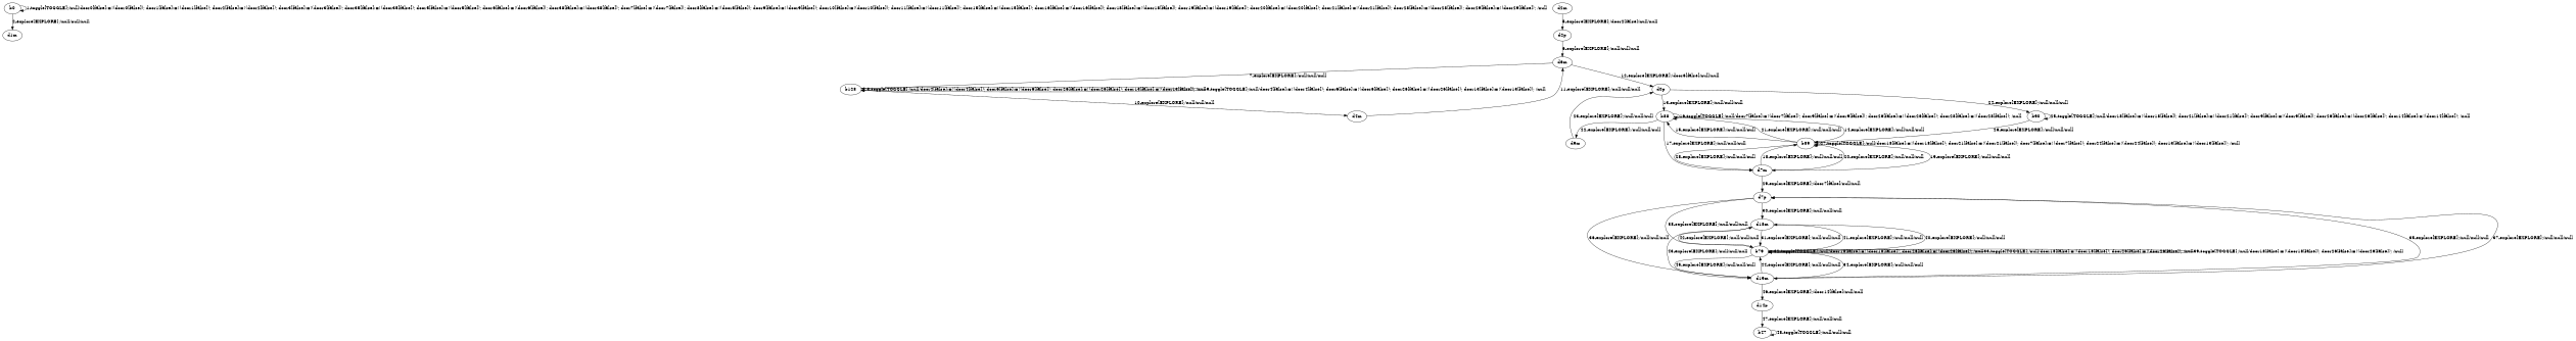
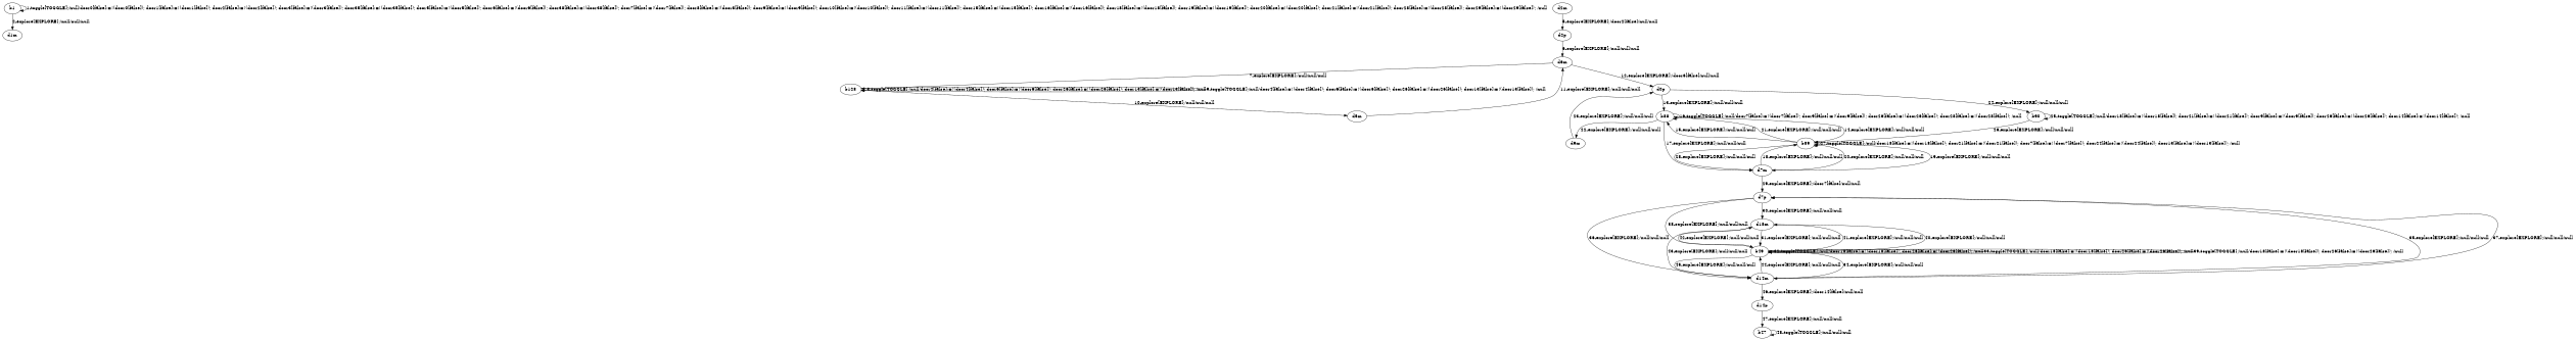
  digraph {
-   b0
+   b0 [label=b1]
    d1m
    d2m
    d2p
    d6m
    b128
    n7 [label=d0p]
-   d4m
+   d4m [label=d5m]
    b88
    b90
    b89
    d7m
    d9m
    d7p
    d18m
-   b79
-   d14m [label=d19m]
+   b79 [label=b49]
+   d14m
    d14p
    b47
    b0 -> b0 [label="1-toggle[TOGGLE];/null/door0[false]:=!(door0[false]); door1[false]:=!(door1[false]); door2[false]:=!(door2[false]); door3[false]:=!(door3[false]); door35[false]:=!(door35[false]); door5[false]:=!(door5[false]); door6[false]:=!(door6[false]); door38[false]:=!(door38[false]); door7[false]:=!(door7[false]); door8[false]:=!(door8[false]); door9[false]:=!(door9[false]); door10[false]:=!(door10[false]); door11[false]:=!(door11[false]); door15[false]:=!(door15[false]); door16[false]:=!(door16[false]); door18[false]:=!(door18[false]); door19[false]:=!(door19[false]); door20[false]:=!(door20[false]); door21[false]:=!(door21[false]); door28[false]:=!(door28[false]); door29[false]:=!(door29[false]); /null"]
    b0 -> d1m [label="2-explore[EXPLORE];/null/null/null"]
    d2m -> d2p [label="5-explore[EXPLORE];/door2[false]/null/null"]
    d2p -> d6m [label="6-explore[EXPLORE];/null/null/null"]
    d6m -> b128 [label="7-explore[EXPLORE];/null/null/null"]
    d6m -> n7 [label="12-explore[EXPLORE];/door6[false]/null/null"]
    b128 -> b128 [label="8-toggle[TOGGLE];/null/door4[false]:=!(door4[false]); door6[false]:=!(door6[false]); door26[false]:=!(door26[false]); door13[false]:=!(door13[false]); /null"]
    b128 -> b128 [label="9-toggle[TOGGLE];/null/door4[false]:=!(door4[false]); door6[false]:=!(door6[false]); door26[false]:=!(door26[false]); door13[false]:=!(door13[false]); /null"]
    b128 -> d4m [label="10-explore[EXPLORE];/null/null/null"]
    n7 -> b88 [label="13-explore[EXPLORE];/null/null/null"]
    n7 -> b90 [label="24-explore[EXPLORE];/null/null/null"]
    d4m -> d6m [label="11-explore[EXPLORE];/null/null/null"]
    b88 -> b88 [label="16-toggle[TOGGLE];/null/door7[false]:=!(door7[false]); door9[false]:=!(door9[false]); door26[false]:=!(door26[false]); door28[false]:=!(door28[false]); /null"]
    b88 -> b89 [label="14-explore[EXPLORE];/null/null/null"]
    b88 -> d7m [label="17-explore[EXPLORE];/null/null/null"]
    b88 -> d9m [label="22-explore[EXPLORE];/null/null/null"]
    b90 -> b90 [label="25-toggle[TOGGLE];/null/door18[false]:=!(door18[false]); door21[false]:=!(door21[false]); door9[false]:=!(door9[false]); door26[false]:=!(door26[false]); door14[false]:=!(door14[false]); /null"]
    b90 -> b89 [label="26-explore[EXPLORE];/null/null/null"]
    b89 -> b88 [label="15-explore[EXPLORE];/null/null/null"]
    b89 -> b88 [label="21-explore[EXPLORE];/null/null/null"]
    b89 -> b89 [label="27-toggle[TOGGLE];/null/door18[false]:=!(door18[false]); door21[false]:=!(door21[false]); door7[false]:=!(door7[false]); door24[false]:=!(door24[false]); door13[false]:=!(door13[false]); /null"]
    b89 -> d7m [label="19-explore[EXPLORE];/null/null/null"]
    b89 -> d7m [label="28-explore[EXPLORE];/null/null/null"]
    d7m -> b89 [label="18-explore[EXPLORE];/null/null/null"]
    d7m -> b89 [label="20-explore[EXPLORE];/null/null/null"]
    d7m -> d7p [label="29-explore[EXPLORE];/door7[false]/null/null"]
    d9m -> n7 [label="23-explore[EXPLORE];/null/null/null"]
    d7p -> d18m [label="30-explore[EXPLORE];/null/null/null"]
    d7p -> b79 [label="38-explore[EXPLORE];/null/null/null"]
    d7p -> d14m [label="36-explore[EXPLORE];/null/null/null"]
    d18m -> b79 [label="31-explore[EXPLORE];/null/null/null"]
    d18m -> b79 [label="41-explore[EXPLORE];/null/null/null"]
    d18m -> d14m [label="43-explore[EXPLORE];/null/null/null"]
    b79 -> d18m [label="40-explore[EXPLORE];/null/null/null"]
    b79 -> d18m [label="42-explore[EXPLORE];/null/null/null"]
    b79 -> b79 [label="32-toggle[TOGGLE];/null/door18[false]:=!(door18[false]); door26[false]:=!(door26[false]); /null"]
    b79 -> b79 [label="33-toggle[TOGGLE];/null/door18[false]:=!(door18[false]); door26[false]:=!(door26[false]); /null"]
    b79 -> b79 [label="39-toggle[TOGGLE];/null/door18[false]:=!(door18[false]); door26[false]:=!(door26[false]); /null"]
    b79 -> d14m [label="34-explore[EXPLORE];/null/null/null"]
    b79 -> d14m [label="45-explore[EXPLORE];/null/null/null"]
    d14m -> d7p [label="35-explore[EXPLORE];/null/null/null"]
    d14m -> d7p [label="37-explore[EXPLORE];/null/null/null"]
    d14m -> b79 [label="44-explore[EXPLORE];/null/null/null"]
    d14m -> d14p [label="46-explore[EXPLORE];/door14[false]/null/null"]
    d14p -> b47 [label="47-explore[EXPLORE];/null/null/null"]
    b47 -> b47 [label="48-toggle[TOGGLE];/null/null/null"]
  }
